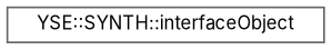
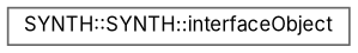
  digraph {
    rankdir=LR
    fontname=Inter
-   n1 [color=grey40 fillcolor=white fontname=Inter fontsize=10 height=0.2 label="YSE::SYNTH::interfaceObject" shape=box style=filled width=0.4]
+   n1 [color=grey40 fillcolor=white fontname=Inter fontsize=10 height=0.2 label="SYNTH::SYNTH::interfaceObject" shape=box style=filled width=0.4]
  }
